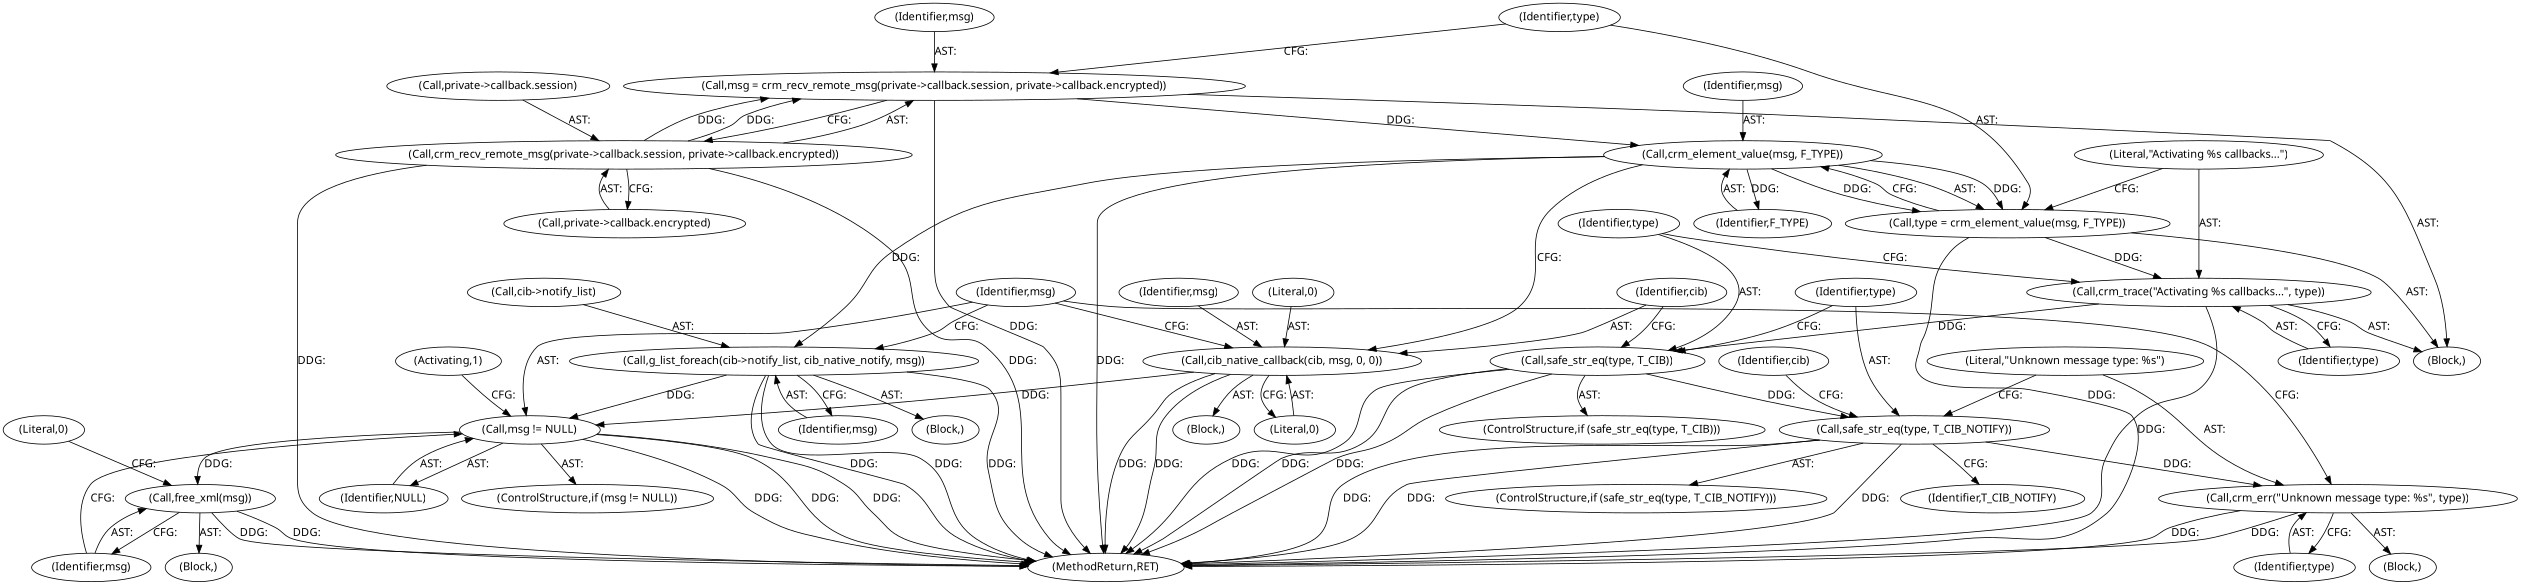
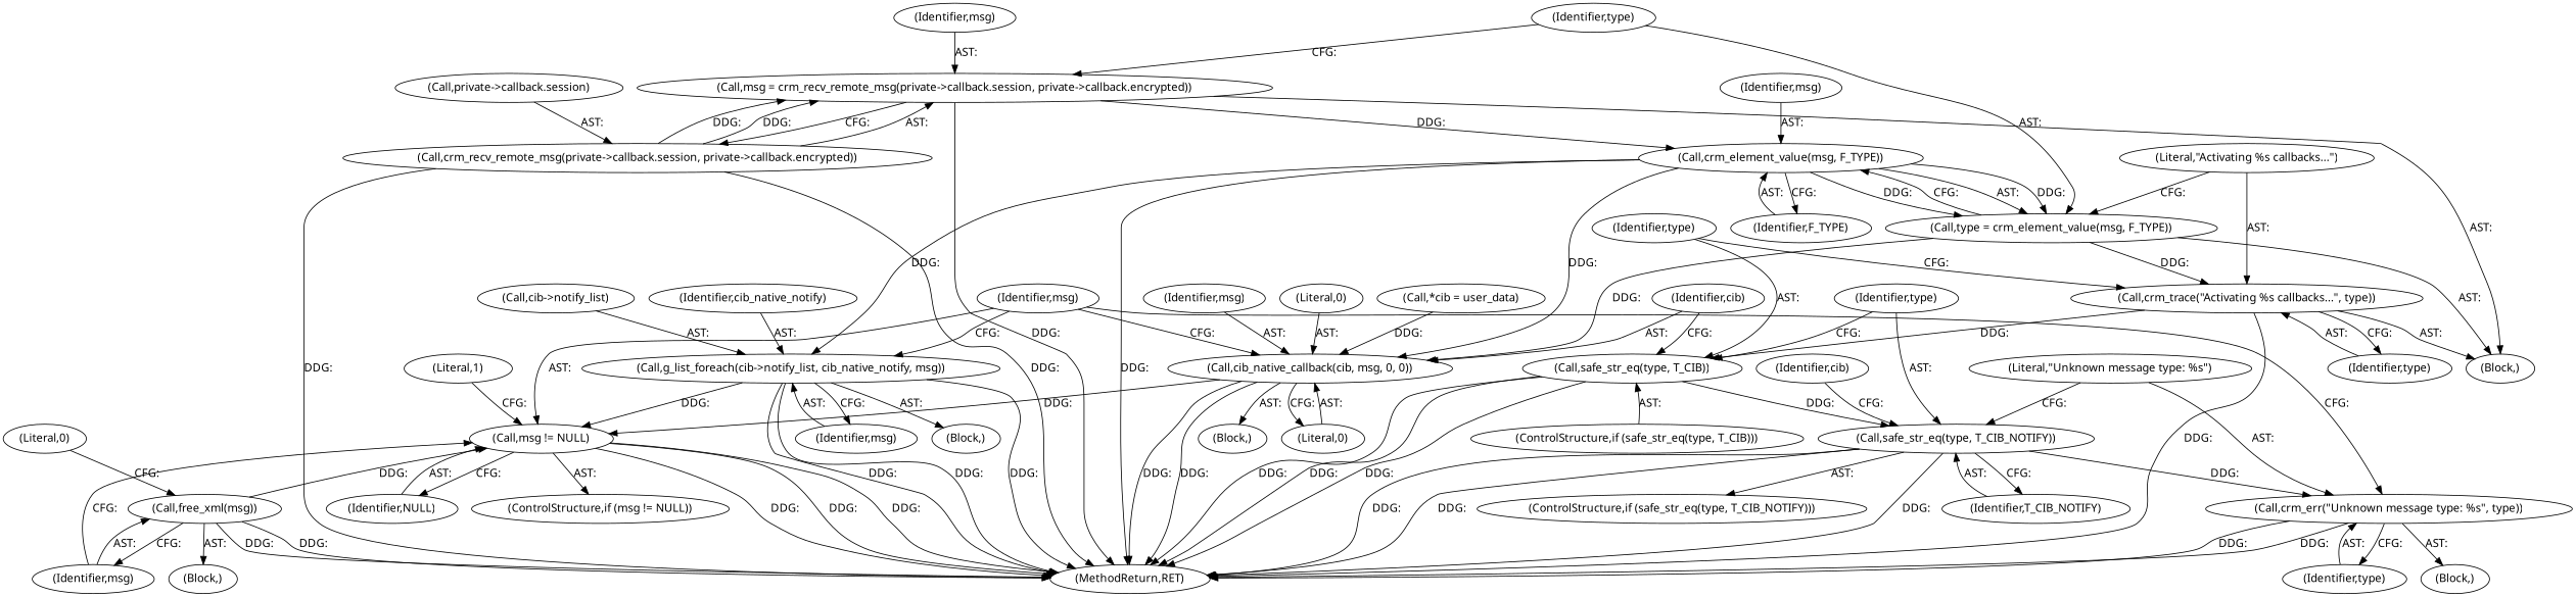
  digraph {
    fontname="Noto Sans"
    node [fontname="Noto Sans"]
    edge [fontname="Noto Sans"]
    n1 [label="(Call,msg = crm_recv_remote_msg(private->callback.session, private->callback.encrypted))"]
    n2 [label="(Call,crm_recv_remote_msg(private->callback.session, private->callback.encrypted))"]
    n3 [label="(Call,crm_element_value(msg, F_TYPE))"]
    n4 [label="(Block,)"]
    n5 [label="(MethodReturn,RET)"]
-   n6 [label="(Call,private->callback.encrypted)"]
    n7 [label="(Call,type = crm_element_value(msg, F_TYPE))"]
    n8 [label="(Call,cib_native_callback(cib, msg, 0, 0))"]
    n9 [label="(Call,g_list_foreach(cib->notify_list, cib_native_notify, msg))"]
    n10 [label="(Identifier,F_TYPE)"]
    n11 [label="(Call,crm_trace(\"Activating %s callbacks...\", type))"]
    n12 [label="(Call,msg != NULL)"]
    n13 [label="(Block,)"]
    n14 [label="(Literal,0)"]
    n15 [label="(Call,free_xml(msg))"]
    n16 [label="(Identifier,NULL)"]
    n17 [label="(ControlStructure,if (msg != NULL))"]
    n18 [label="(Identifier,msg)"]
    n19 [label="(Block,)"]
    n20 [label="(Call,safe_str_eq(type, T_CIB))"]
    n21 [label="(Identifier,type)"]
    n22 [label="(Call,safe_str_eq(type, T_CIB_NOTIFY))"]
    n23 [label="(ControlStructure,if (safe_str_eq(type, T_CIB)))"]
    n24 [label="(Call,crm_err(\"Unknown message type: %s\", type))"]
    n25 [label="(Identifier,T_CIB_NOTIFY)"]
    n26 [label="(ControlStructure,if (safe_str_eq(type, T_CIB_NOTIFY)))"]
    n27 [label="(Identifier,type)"]
    n28 [label="(Block,)"]
    n29 [label="(Block,)"]
    n30 [label="(Identifier,msg)"]
    n31 [label="(Identifier,type)"]
+   n32 [label="(Call,*cib = user_data)"]
    n33 [label="(Identifier,cib)"]
    n34 [label="(Identifier,type)"]
    n35 [label="(Call,cib->notify_list)"]
    n36 [label="(Literal,\"Activating %s callbacks...\")"]
    n37 [label="(Identifier,cib)"]
    n38 [label="(Literal,\"Unknown message type: %s\")"]
    n39 [label="(Literal,0)"]
-   n41 [label="(Activating,1)"]
+   n40 [label="(Identifier,cib_native_notify)"]
+   n41 [label="(Literal,1)"]
    n42 [label="(Identifier,msg)"]
    n43 [label="(Identifier,msg)"]
    n44 [label="(Call,private->callback.session)"]
    n45 [label="(Literal,0)"]
    n46 [label="(Identifier,msg)"]
    n47 [label="(Identifier,type)"]
    n48 [label="(Identifier,msg)"]
    n1 -> n2 [label="CFG: "]
    n1 -> n3 [label="DDG: "]
    n1 -> n4 [label="AST: "]
    n1 -> n5 [label="DDG: "]
    n2 -> n1 [label="AST: "]
    n2 -> n1 [label="DDG: "]
    n2 -> n1 [label="DDG: "]
    n2 -> n5 [label="DDG: "]
    n2 -> n5 [label="DDG: "]
-   n2 -> n6 [label="CFG: "]
    n3 -> n5 [label="DDG: "]
    n3 -> n7 [label="AST: "]
    n3 -> n7 [label="DDG: "]
    n3 -> n7 [label="DDG: "]
-   n3 -> n8 [label="CFG: "]
+   n3 -> n8 [label="DDG: "]
    n3 -> n9 [label="DDG: "]
-   n3 -> n10 [label="DDG: "]
-   n6 -> n2 [label="AST: "]
+   n3 -> n10 [label="CFG: "]
    n7 -> n3 [label="CFG: "]
    n7 -> n4 [label="AST: "]
-   n7 -> n5 [label="DDG: "]
+   n7 -> n8 [label="DDG: "]
    n7 -> n11 [label="DDG: "]
    n8 -> n5 [label="DDG: "]
    n8 -> n5 [label="DDG: "]
    n8 -> n12 [label="DDG: "]
    n8 -> n13 [label="AST: "]
    n8 -> n14 [label="CFG: "]
    n9 -> n5 [label="DDG: "]
    n9 -> n5 [label="DDG: "]
    n9 -> n5 [label="DDG: "]
    n9 -> n12 [label="DDG: "]
    n9 -> n18 [label="CFG: "]
    n9 -> n19 [label="AST: "]
    n10 -> n3 [label="AST: "]
    n11 -> n4 [label="AST: "]
    n11 -> n5 [label="DDG: "]
    n11 -> n20 [label="DDG: "]
    n11 -> n21 [label="CFG: "]
    n12 -> n5 [label="DDG: "]
    n12 -> n5 [label="DDG: "]
    n12 -> n5 [label="DDG: "]
-   n12 -> n15 [label="DDG: "]
-   n12 -> n16 [label="AST: "]
+   n15 -> n12 [label="DDG: "]
+   n12 -> n16 [label="CFG: "]
    n12 -> n17 [label="AST: "]
    n14 -> n8 [label="AST: "]
    n15 -> n5 [label="DDG: "]
    n15 -> n5 [label="DDG: "]
    n15 -> n29 [label="AST: "]
    n15 -> n30 [label="CFG: "]
    n16 -> n12 [label="AST: "]
    n18 -> n9 [label="AST: "]
    n20 -> n5 [label="DDG: "]
    n20 -> n5 [label="DDG: "]
    n20 -> n5 [label="DDG: "]
    n20 -> n22 [label="DDG: "]
-   n20 -> n23 [label="AST: "]
+   n23 -> n20 [label="AST: "]
    n21 -> n11 [label="AST: "]
    n22 -> n5 [label="DDG: "]
    n22 -> n5 [label="DDG: "]
    n22 -> n5 [label="DDG: "]
    n22 -> n24 [label="DDG: "]
    n22 -> n25 [label="CFG: "]
    n22 -> n26 [label="AST: "]
    n24 -> n5 [label="DDG: "]
    n24 -> n5 [label="DDG: "]
    n24 -> n27 [label="CFG: "]
    n24 -> n28 [label="AST: "]
+   n25 -> n22 [label="AST: "]
    n27 -> n24 [label="AST: "]
    n30 -> n12 [label="CFG: "]
    n30 -> n15 [label="AST: "]
    n31 -> n20 [label="CFG: "]
    n31 -> n22 [label="AST: "]
+   n32 -> n8 [label="DDG: "]
    n33 -> n8 [label="AST: "]
    n33 -> n20 [label="CFG: "]
    n34 -> n11 [label="CFG: "]
    n34 -> n20 [label="AST: "]
    n35 -> n9 [label="AST: "]
    n36 -> n7 [label="CFG: "]
    n36 -> n11 [label="AST: "]
    n37 -> n22 [label="CFG: "]
    n38 -> n22 [label="CFG: "]
    n38 -> n24 [label="AST: "]
    n39 -> n15 [label="CFG: "]
+   n40 -> n9 [label="AST: "]
    n41 -> n12 [label="CFG: "]
    n42 -> n8 [label="CFG: "]
    n42 -> n9 [label="CFG: "]
    n42 -> n12 [label="AST: "]
    n42 -> n24 [label="CFG: "]
    n43 -> n8 [label="AST: "]
    n44 -> n2 [label="AST: "]
    n45 -> n8 [label="AST: "]
    n46 -> n3 [label="AST: "]
    n47 -> n1 [label="CFG: "]
    n47 -> n7 [label="AST: "]
    n48 -> n1 [label="AST: "]
  }
